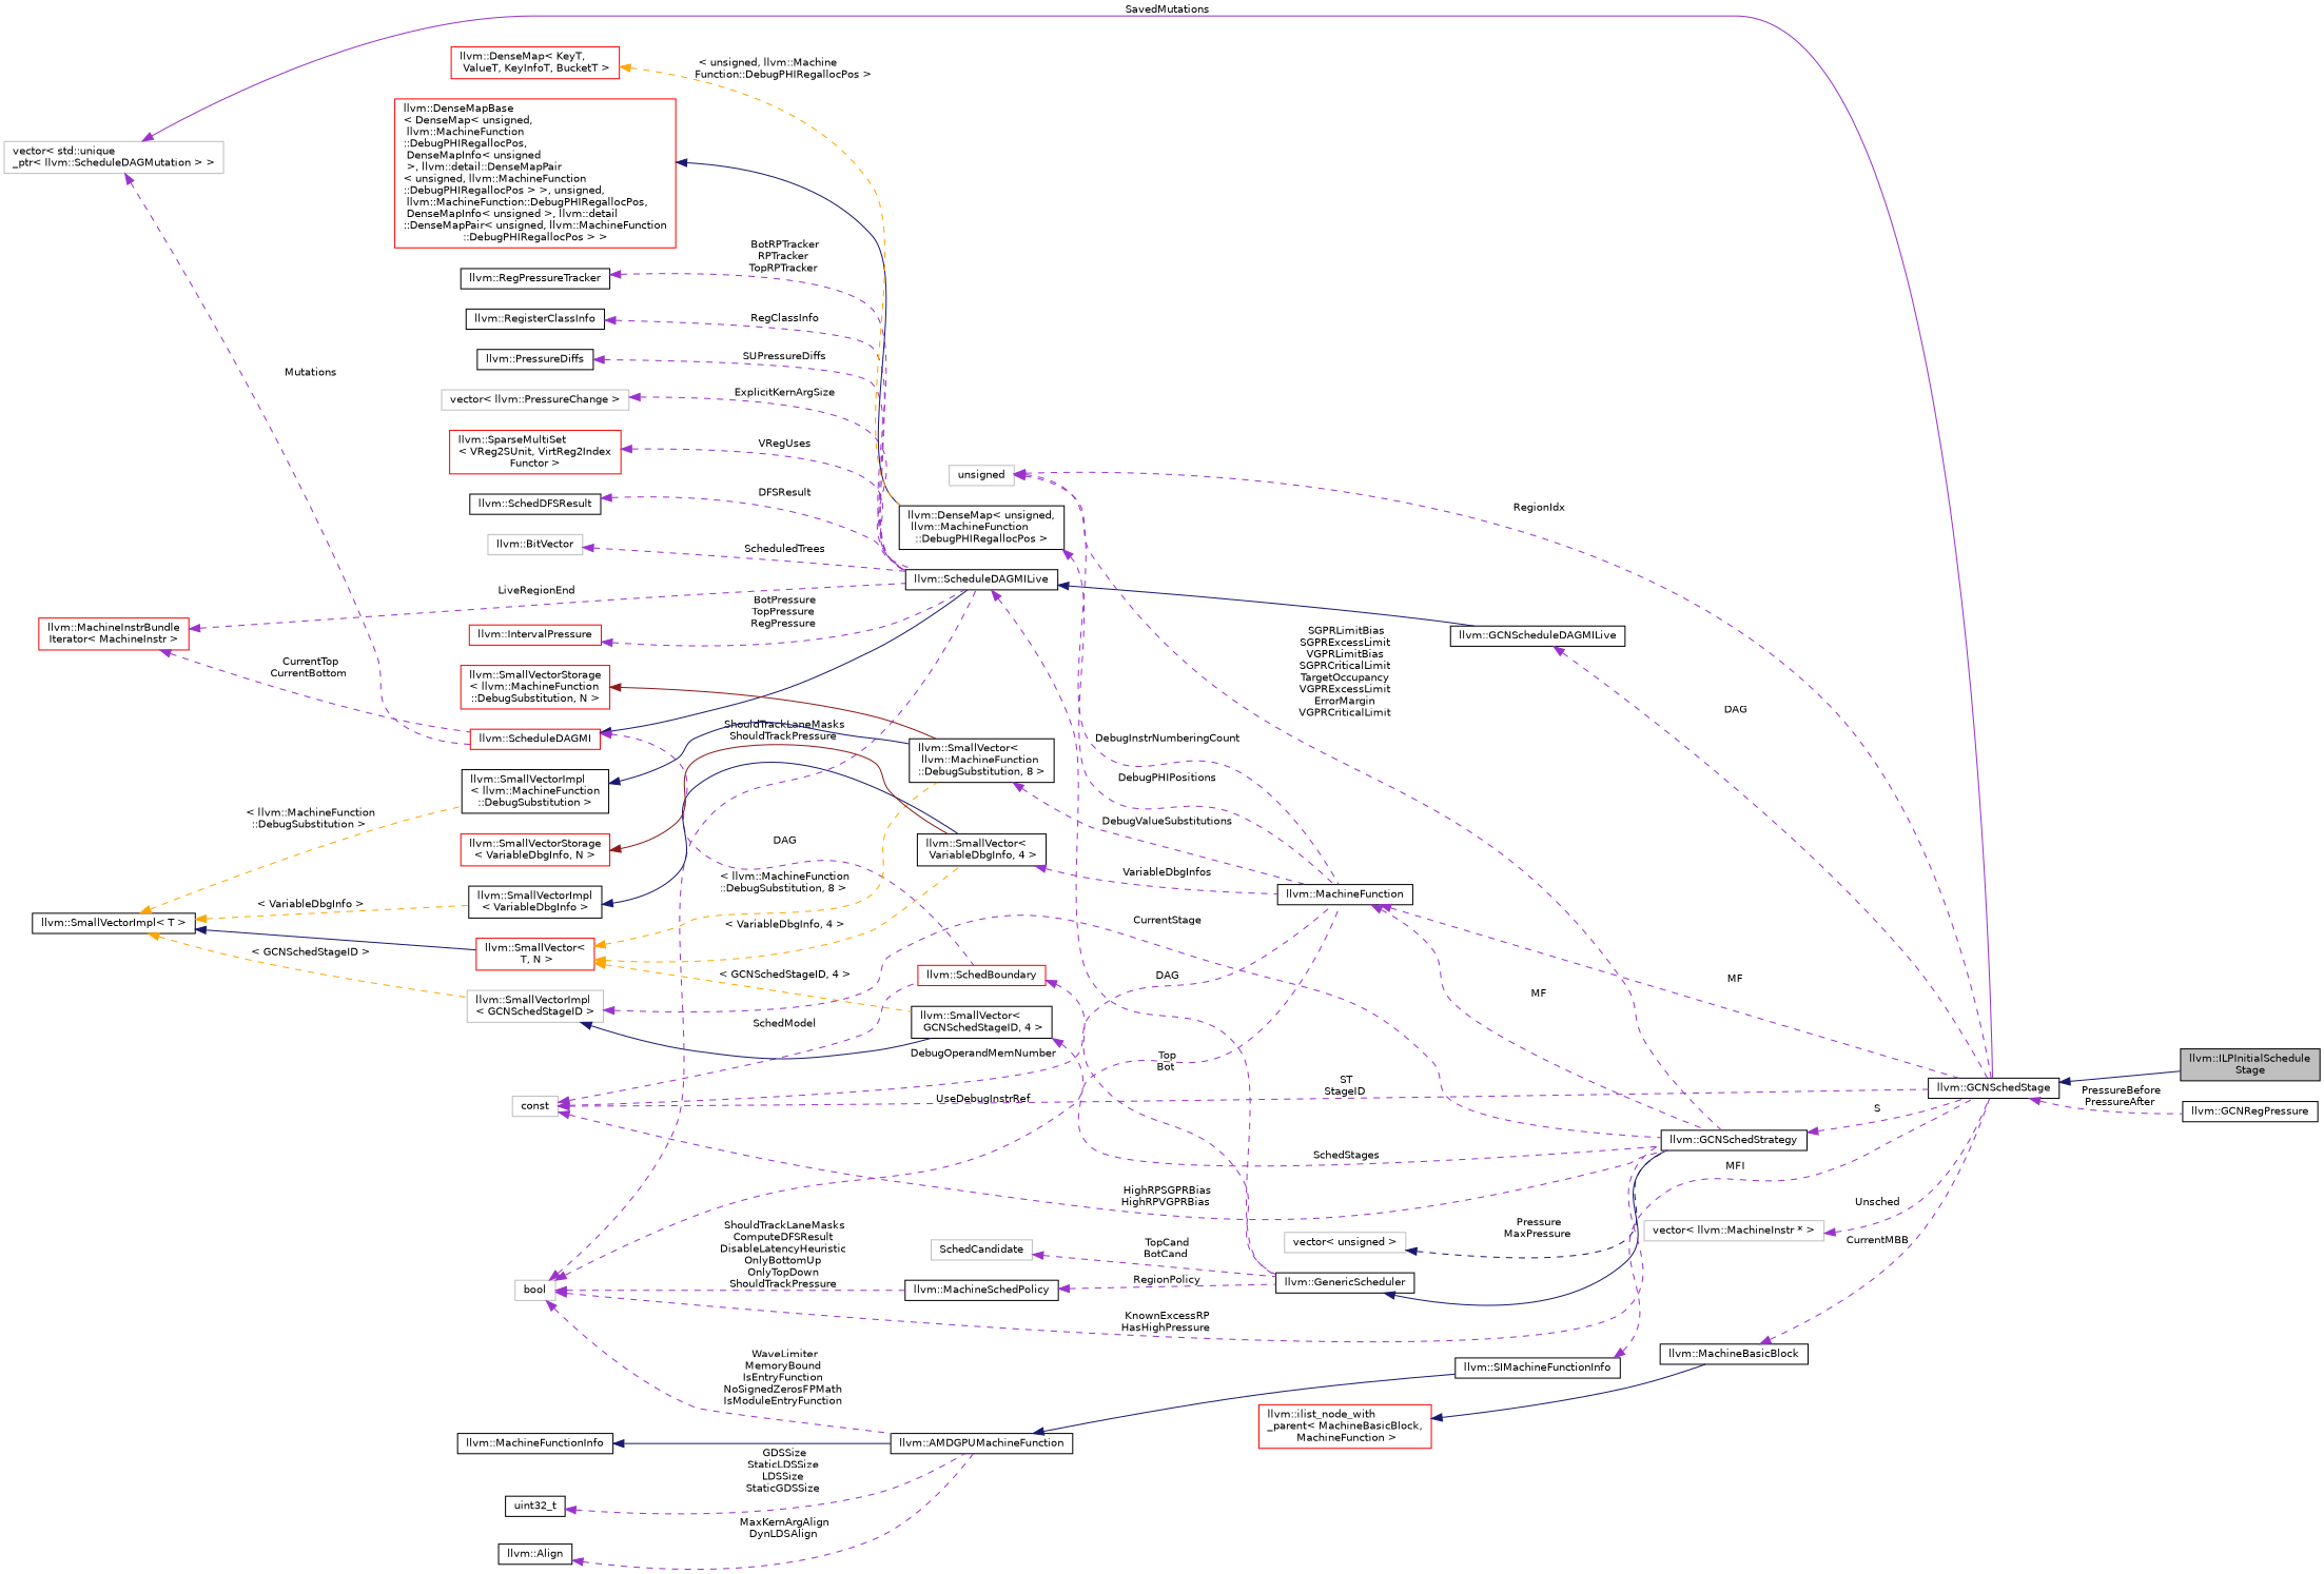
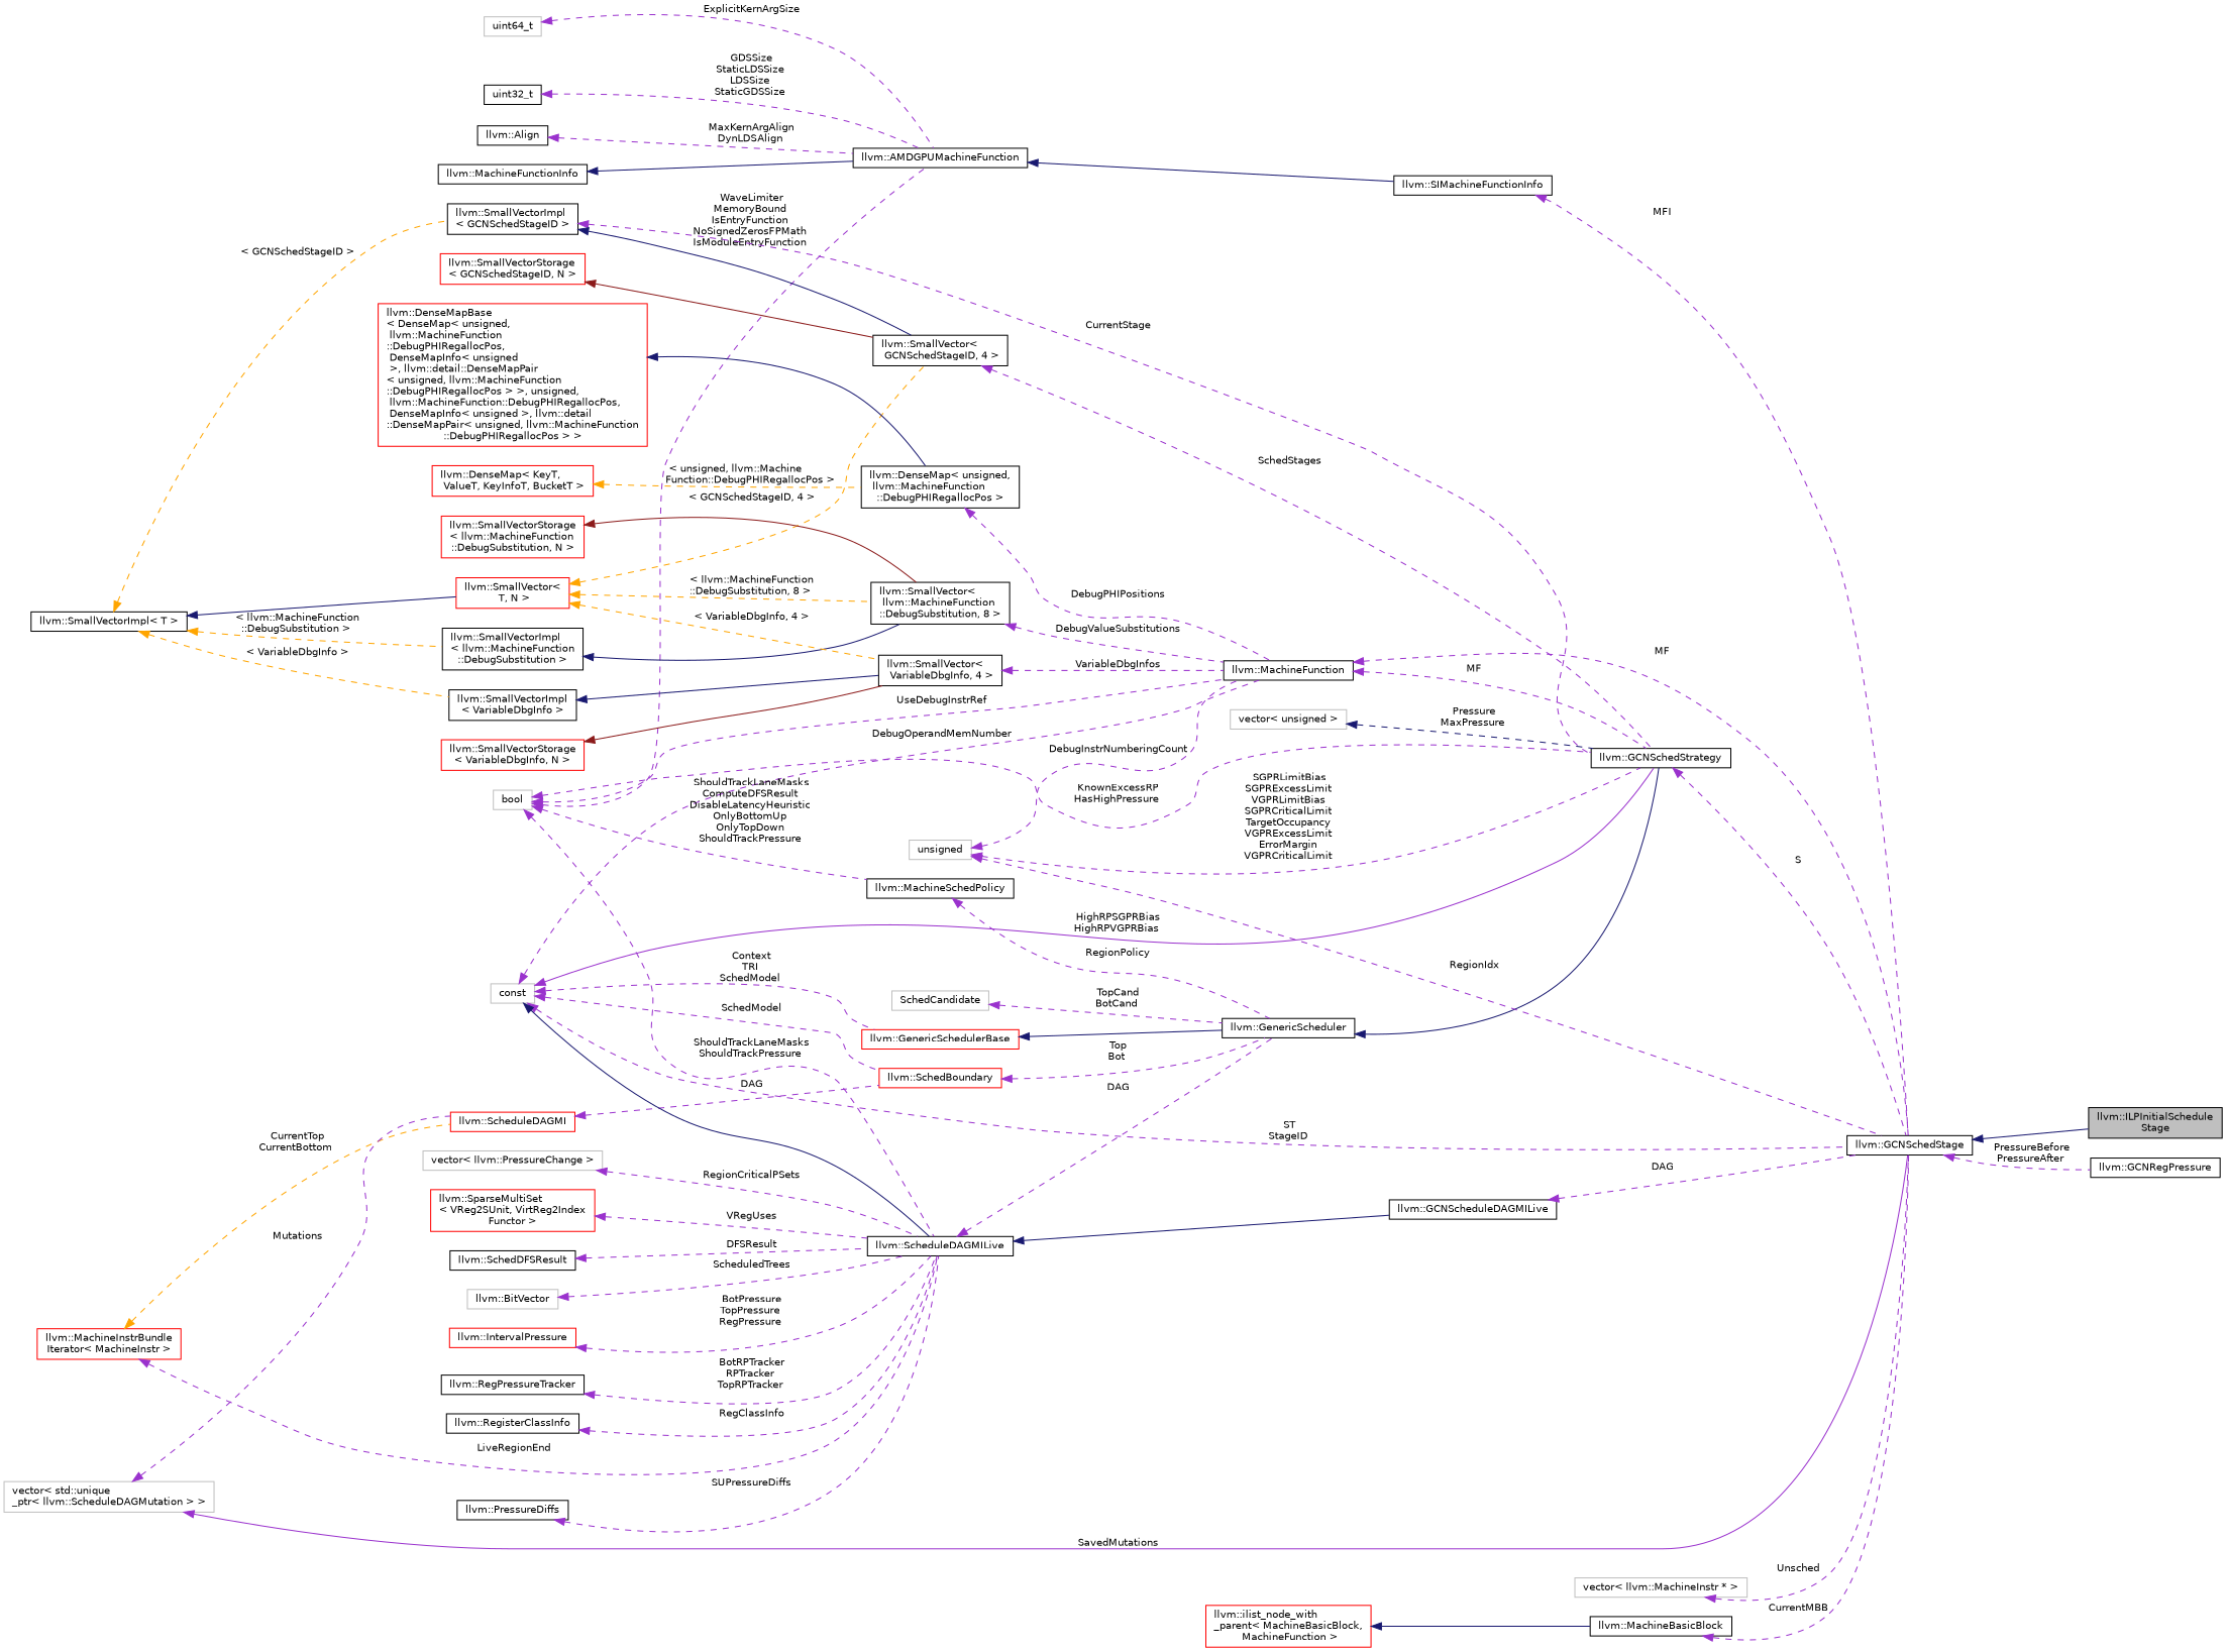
  digraph {
    rankdir=LR
    node [color=black fontname=Helvetica fontsize=10 shape=record]
    edge [color=darkorchid3 dir=back fontname=Helvetica fontsize=10 labelfontname=Helvetica labelfontsize=10 style=dashed]
    n1 [fillcolor=grey75 fontcolor=black height=0.2 label="llvm::ILPInitialSchedule\lStage" style=filled width=0.4]
    n2 [height=0.2 label="llvm::GCNSchedStage" width=0.4]
    n3 [height=0.2 label="llvm::GCNRegPressure" width=0.4]
    n4 [height=0.2 label="llvm::GCNScheduleDAGMILive" width=0.4]
    n5 [height=0.2 label="llvm::ScheduleDAGMILive" width=0.4]
    n6 [height=0.2 label="llvm::GenericScheduler" width=0.4]
    n7 [height=0.2 label="llvm::GCNSchedStrategy" width=0.4]
    n8 [color=red height=0.2 label="llvm::ScheduleDAGMI" width=0.4]
    n9 [color=red height=0.2 label="llvm::SchedBoundary" width=0.4]
    n10 [color=red height=0.2 label="llvm::MachineInstrBundle\lIterator\< MachineInstr \>" width=0.4]
    n11 [color=grey75 height=0.2 label="vector\< std::unique\l_ptr\< llvm::ScheduleDAGMutation \> \>" width=0.4]
    n12 [color=grey75 height=0.2 label=const width=0.4]
    n13 [height=0.2 label="llvm::MachineFunction" width=0.4]
+   n14 [color=red height=0.2 label="llvm::GenericSchedulerBase" width=0.4]
    n15 [color=red height=0.2 label="llvm::IntervalPressure" width=0.4]
    n16 [height=0.2 label="llvm::RegPressureTracker" width=0.4]
    n17 [height=0.2 label="llvm::RegisterClassInfo" width=0.4]
    n18 [height=0.2 label="llvm::PressureDiffs" width=0.4]
    n19 [color=grey75 height=0.2 label=bool width=0.4]
    n20 [height=0.2 label="llvm::MachineSchedPolicy" width=0.4]
    n21 [height=0.2 label="llvm::AMDGPUMachineFunction" width=0.4]
    n22 [height=0.2 label="llvm::SIMachineFunctionInfo" width=0.4]
    n23 [color=grey75 height=0.2 label="vector\< llvm::PressureChange \>" width=0.4]
    n24 [color=red height=0.2 label="llvm::SparseMultiSet\l\< VReg2SUnit, VirtReg2Index\lFunctor \>" width=0.4]
    n25 [height=0.2 label="llvm::SchedDFSResult" width=0.4]
    n26 [color=grey75 height=0.2 label="llvm::BitVector" width=0.4]
    n27 [height=0.2 label="llvm::SmallVector\<\l llvm::MachineFunction\l::DebugSubstitution, 8 \>" width=0.4]
    n28 [height=0.2 label="llvm::SmallVectorImpl\l\< llvm::MachineFunction\l::DebugSubstitution \>" width=0.4]
    n29 [height=0.2 label="llvm::SmallVectorImpl\< T \>" width=0.4]
    n30 [color=red height=0.2 label="llvm::SmallVector\<\l T, N \>" width=0.4]
    n31 [height=0.2 label="llvm::SmallVectorImpl\l\< VariableDbgInfo \>" width=0.4]
-   n32 [color=grey75 height=0.2 label="llvm::SmallVectorImpl\l\< GCNSchedStageID \>" width=0.4]
+   n32 [height=0.2 label="llvm::SmallVectorImpl\l\< GCNSchedStageID \>" width=0.4]
    n33 [height=0.2 label="llvm::SmallVector\<\l VariableDbgInfo, 4 \>" width=0.4]
    n34 [height=0.2 label="llvm::SmallVector\<\l GCNSchedStageID, 4 \>" width=0.4]
    n35 [color=red height=0.2 label="llvm::SmallVectorStorage\l\< llvm::MachineFunction\l::DebugSubstitution, N \>" width=0.4]
    n36 [height=0.2 label="llvm::DenseMap\< unsigned,\l llvm::MachineFunction\l::DebugPHIRegallocPos \>" width=0.4]
    n37 [color=red height=0.2 label="llvm::DenseMapBase\l\< DenseMap\< unsigned,\l llvm::MachineFunction\l::DebugPHIRegallocPos,\l DenseMapInfo\< unsigned\l \>, llvm::detail::DenseMapPair\l\< unsigned, llvm::MachineFunction\l::DebugPHIRegallocPos \> \>, unsigned,\l llvm::MachineFunction::DebugPHIRegallocPos,\l DenseMapInfo\< unsigned \>, llvm::detail\l::DenseMapPair\< unsigned, llvm::MachineFunction\l::DebugPHIRegallocPos \> \>" width=0.4]
    n38 [color=red height=0.2 label="llvm::DenseMap\< KeyT,\l ValueT, KeyInfoT, BucketT \>" width=0.4]
    n39 [color=grey75 height=0.2 label=unsigned width=0.4]
    n40 [color=red height=0.2 label="llvm::SmallVectorStorage\l\< VariableDbgInfo, N \>" width=0.4]
    n41 [color=grey75 height=0.2 label=SchedCandidate width=0.4]
+   n42 [color=red height=0.2 label="llvm::SmallVectorStorage\l\< GCNSchedStageID, N \>" width=0.4]
    n43 [color=grey75 height=0.2 label="vector\< unsigned \>" width=0.4]
    n44 [height=0.2 label="llvm::MachineFunctionInfo" width=0.4]
+   n45 [color=grey75 height=0.2 label=uint64_t width=0.4]
    n46 [height=0.2 label=uint32_t width=0.4]
    n47 [height=0.2 label="llvm::Align" width=0.4]
    n48 [color=grey75 height=0.2 label="vector\< llvm::MachineInstr * \>" width=0.4]
    n49 [height=0.2 label="llvm::MachineBasicBlock" width=0.4]
    n50 [color=red height=0.2 label="llvm::ilist_node_with\l_parent\< MachineBasicBlock,\l MachineFunction \>" width=0.4]
    n2 -> n1 [color=midnightblue style=solid]
    n2 -> n3 [label=" PressureBefore\nPressureAfter"]
    n4 -> n2 [label=" DAG"]
    n5 -> n4 [color=midnightblue style=solid]
    n5 -> n6 [label=" DAG"]
    n6 -> n7 [color=midnightblue style=solid]
    n7 -> n2 [label=" S"]
-   n8 -> n5 [color=midnightblue style=solid]
+   n12 -> n5 [color=midnightblue style=solid]
    n8 -> n9 [label=" DAG"]
    n9 -> n6 [label=" Top\nBot"]
    n10 -> n5 [label=" LiveRegionEnd"]
-   n10 -> n8 [label=" CurrentTop\nCurrentBottom"]
+   n10 -> n8 [color=orange label=" CurrentTop\nCurrentBottom"]
    n11 -> n2 [label=" SavedMutations" style=solid]
    n11 -> n8 [label=" Mutations"]
    n12 -> n2 [label=" ST\nStageID"]
-   n12 -> n7 [label=" HighRPSGPRBias\nHighRPVGPRBias"]
+   n12 -> n7 [label=" HighRPSGPRBias\nHighRPVGPRBias" style=solid]
    n12 -> n9 [label=" SchedModel"]
    n12 -> n13 [label=" DebugOperandMemNumber"]
+   n12 -> n14 [label=" Context\nTRI\nSchedModel"]
    n13 -> n2 [label=" MF"]
    n13 -> n7 [label=" MF"]
+   n14 -> n6 [color=midnightblue style=solid]
    n15 -> n5 [label=" BotPressure\nTopPressure\nRegPressure"]
    n16 -> n5 [label=" BotRPTracker\nRPTracker\nTopRPTracker"]
    n17 -> n5 [label=" RegClassInfo"]
    n18 -> n5 [label=" SUPressureDiffs"]
    n19 -> n5 [label=" ShouldTrackLaneMasks\nShouldTrackPressure"]
    n19 -> n7 [label=" KnownExcessRP\nHasHighPressure"]
    n19 -> n13 [label=" UseDebugInstrRef"]
    n19 -> n20 [label=" ShouldTrackLaneMasks\nComputeDFSResult\nDisableLatencyHeuristic\nOnlyBottomUp\nOnlyTopDown\nShouldTrackPressure"]
    n19 -> n21 [label=" WaveLimiter\nMemoryBound\nIsEntryFunction\nNoSignedZerosFPMath\nIsModuleEntryFunction"]
    n20 -> n6 [label=" RegionPolicy"]
    n21 -> n22 [color=midnightblue style=solid]
    n22 -> n2 [label=" MFI"]
-   n23 -> n5 [label=" ExplicitKernArgSize"]
+   n23 -> n5 [label=" RegionCriticalPSets"]
    n24 -> n5 [label=" VRegUses"]
    n25 -> n5 [label=" DFSResult"]
    n26 -> n5 [label=" ScheduledTrees"]
    n27 -> n13 [label=" DebugValueSubstitutions"]
    n28 -> n27 [color=midnightblue style=solid]
    n29 -> n28 [color=orange label=" \< llvm::MachineFunction\l::DebugSubstitution \>"]
    n29 -> n30 [color=midnightblue style=solid]
    n29 -> n31 [color=orange label=" \< VariableDbgInfo \>"]
    n29 -> n32 [color=orange label=" \< GCNSchedStageID \>"]
    n30 -> n27 [color=orange label=" \< llvm::MachineFunction\l::DebugSubstitution, 8 \>"]
    n30 -> n33 [color=orange label=" \< VariableDbgInfo, 4 \>"]
    n30 -> n34 [color=orange label=" \< GCNSchedStageID, 4 \>"]
    n31 -> n33 [color=midnightblue style=solid]
    n32 -> n7 [label=" CurrentStage"]
    n32 -> n34 [color=midnightblue style=solid]
    n33 -> n13 [label=" VariableDbgInfos"]
    n34 -> n7 [label=" SchedStages"]
    n35 -> n27 [color=firebrick4 style=solid]
    n36 -> n13 [label=" DebugPHIPositions"]
    n37 -> n36 [color=midnightblue style=solid]
    n38 -> n36 [color=orange label=" \< unsigned, llvm::Machine\lFunction::DebugPHIRegallocPos \>"]
    n39 -> n2 [label=" RegionIdx"]
    n39 -> n7 [label=" SGPRLimitBias\nSGPRExcessLimit\nVGPRLimitBias\nSGPRCriticalLimit\nTargetOccupancy\nVGPRExcessLimit\nErrorMargin\nVGPRCriticalLimit"]
    n39 -> n13 [label=" DebugInstrNumberingCount"]
    n40 -> n33 [color=firebrick4 style=solid]
    n41 -> n6 [label=" TopCand\nBotCand"]
+   n42 -> n34 [color=firebrick4 style=solid]
    n43 -> n7 [color=midnightblue label=" Pressure\nMaxPressure"]
    n44 -> n21 [color=midnightblue style=solid]
+   n45 -> n21 [label=" ExplicitKernArgSize"]
    n46 -> n21 [label=" GDSSize\nStaticLDSSize\nLDSSize\nStaticGDSSize"]
    n47 -> n21 [label=" MaxKernArgAlign\nDynLDSAlign"]
    n48 -> n2 [label=" Unsched"]
    n49 -> n2 [label=" CurrentMBB"]
    n50 -> n49 [color=midnightblue style=solid]
  }
